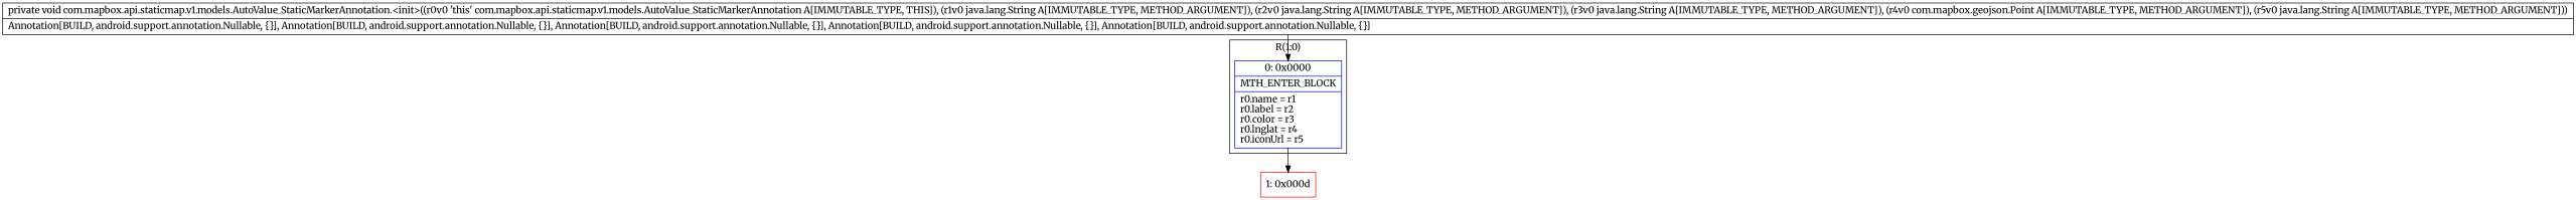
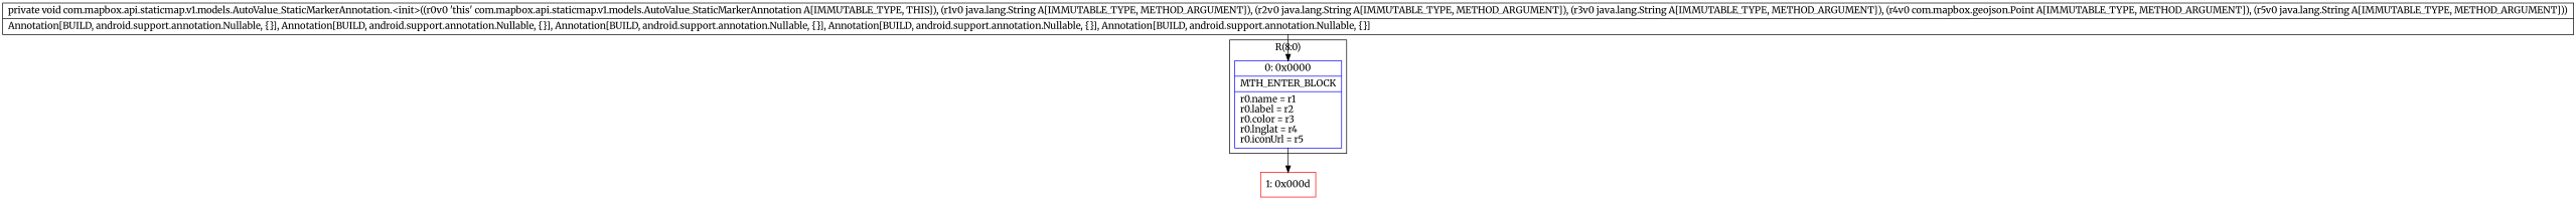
  digraph {
    fontname=Merriweather
    node [shape=record fontname=Merriweather]
    edge [fontname=Merriweather]
    n1 [color=blue label="{0\:\ 0x0000|MTH_ENTER_BLOCK\l|r0.name = r1\lr0.label = r2\lr0.color = r3\lr0.lnglat = r4\lr0.iconUrl = r5\l}"]
    n2 [color=red label="{1\:\ 0x000d}"]
    n3 [label="{private void com.mapbox.api.staticmap.v1.models.AutoValue_StaticMarkerAnnotation.\<init\>((r0v0 'this' com.mapbox.api.staticmap.v1.models.AutoValue_StaticMarkerAnnotation A[IMMUTABLE_TYPE, THIS]), (r1v0 java.lang.String A[IMMUTABLE_TYPE, METHOD_ARGUMENT]), (r2v0 java.lang.String A[IMMUTABLE_TYPE, METHOD_ARGUMENT]), (r3v0 java.lang.String A[IMMUTABLE_TYPE, METHOD_ARGUMENT]), (r4v0 com.mapbox.geojson.Point A[IMMUTABLE_TYPE, METHOD_ARGUMENT]), (r5v0 java.lang.String A[IMMUTABLE_TYPE, METHOD_ARGUMENT]))  | Annotation[BUILD, android.support.annotation.Nullable, \{\}], Annotation[BUILD, android.support.annotation.Nullable, \{\}], Annotation[BUILD, android.support.annotation.Nullable, \{\}], Annotation[BUILD, android.support.annotation.Nullable, \{\}], Annotation[BUILD, android.support.annotation.Nullable, \{\}]\l}"]
    subgraph cluster_1 {
-     label="R(1:0)"
+     label="R(8:0)"
      n1
    }
    n1 -> n2
    n3 -> n1
  }
